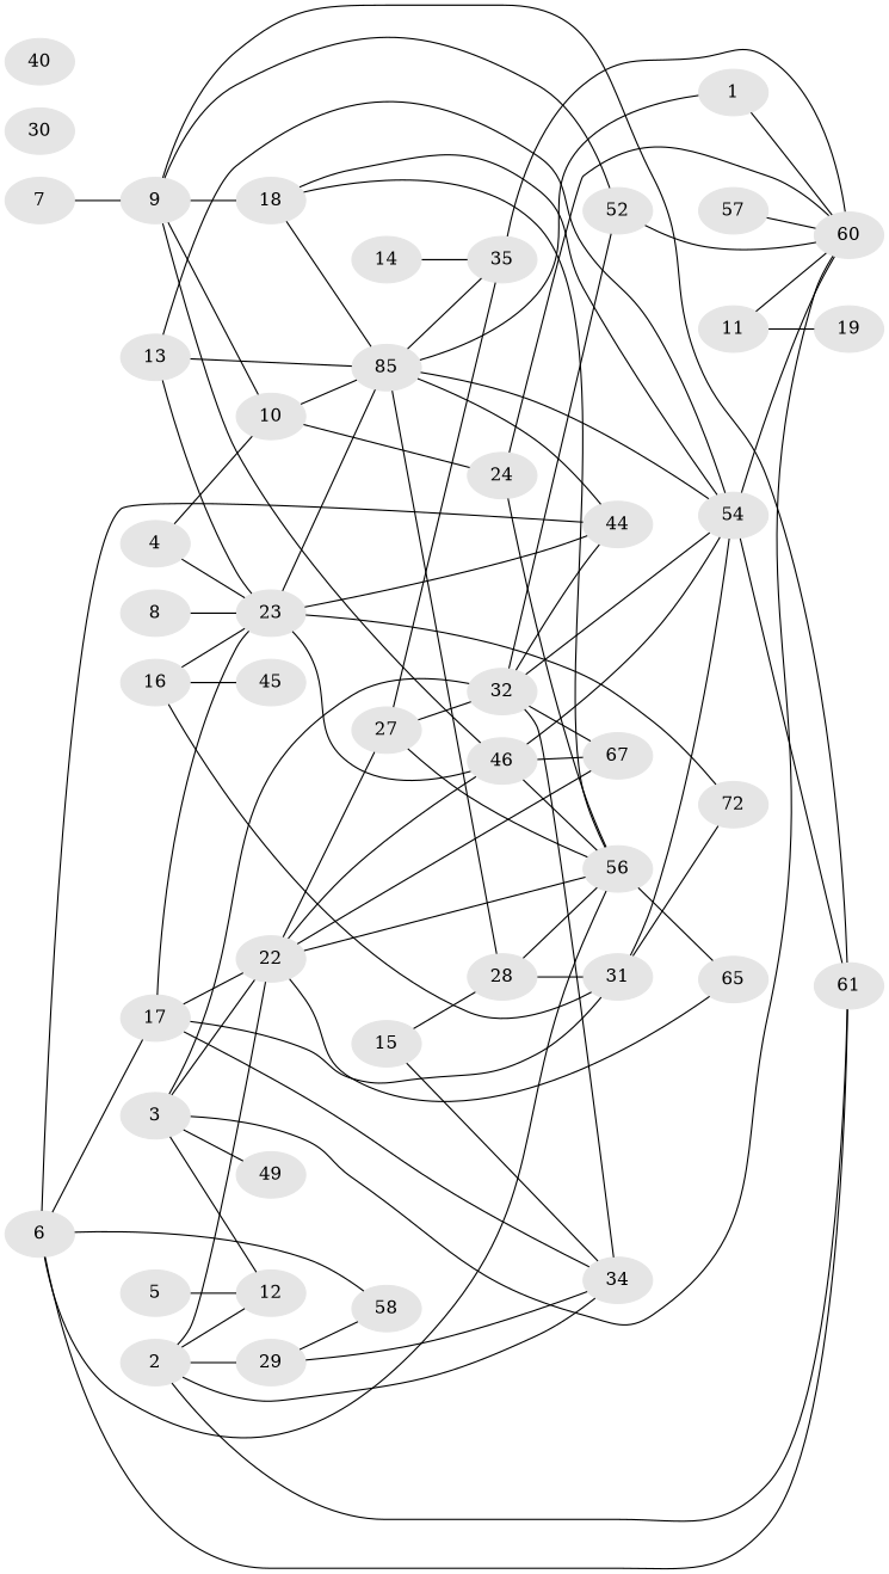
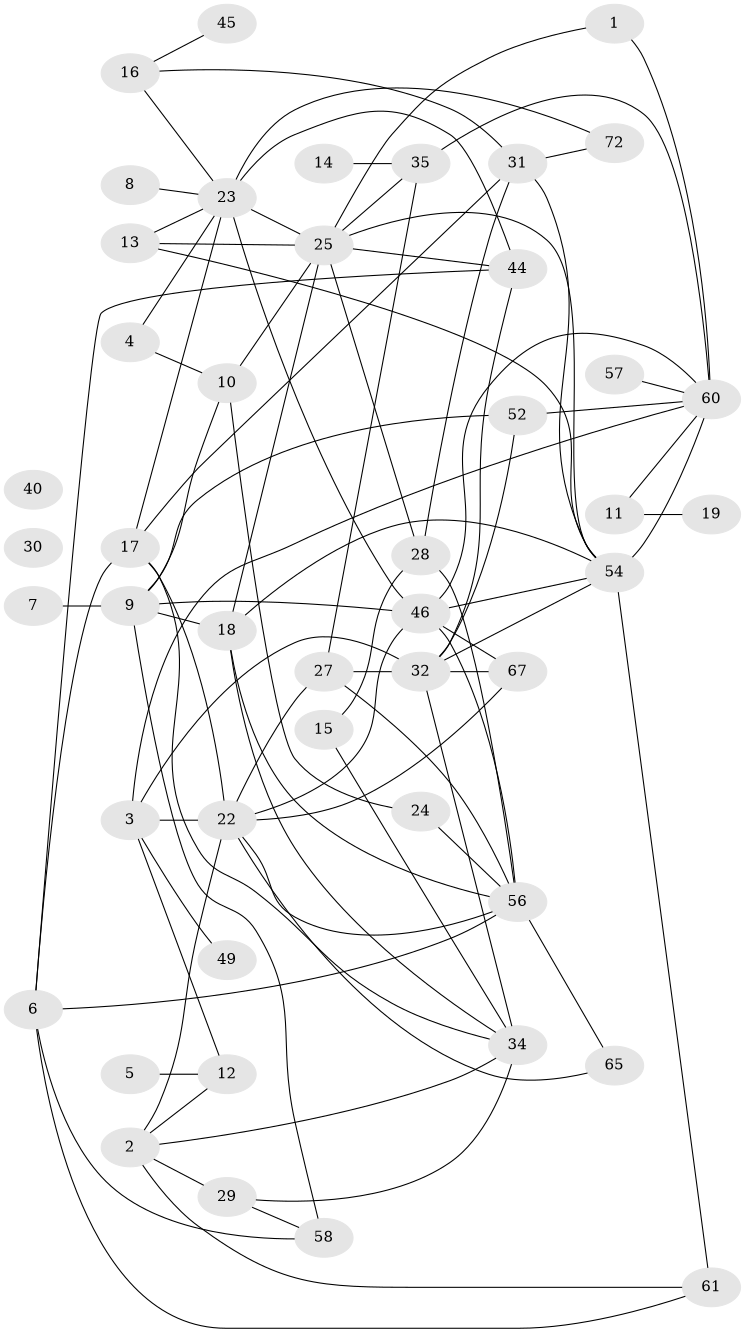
  graph {
    rankdir=LR
    node [color=gray90 style=filled]
    60 [super="+68"]
    1
    2 [super="+21"]
    12 [super="+26"]
    22 [super="+55"]
    29
    34 [super="+37"]
    61 [super="+71"]
    56 [super="+58"]
    46 [super="+59"]
    27 [super="+69"]
    65
    67 [super="+70"]
    n14 [label=58]
    3 [super="+33"]
    32 [super="+66"]
    49
    44
    n19 [label=52 super="+48"]
    54 [super="+62"]
    4 [super="+73"]
    10 [super="+41"]
    23 [super="+39"]
    24
-   25 [super="+52" label=85]
+   25 [super="+52"]
    72
    5
    6 [super="+63"]
    17 [super="+53"]
    31 [super="+50"]
    7 [super="+36"]
    9 [super="+51"]
    18 [super="+64"]
    8
    35 [super="+43"]
    28 [super="+74"]
    11
    19
    13
    14
    15
    16 [super="+20"]
    45 [super="+47"]
    30
    40
    57
    1 -- 60
    2 -- 12
    2 -- 22
    2 -- 29
    2 -- 34
    2 -- 61
    22 -- 56
    22 -- 46
    22 -- 27
    22 -- 65
    22 -- 67
    29 -- 34
    29 -- n14
    56 -- 65
-   24 -- 60
+   46 -- 60
    46 -- 56
    46 -- 67
    46 -- 54
    27 -- 56
    27 -- 32
    27 -- 35
    3 -- 60
    3 -- 12
    3 -- 22
    3 -- 32
    3 -- 49
    32 -- 34
    32 -- 67 [weight=2]
    32 -- 44
    32 -- n19
    32 -- 54
    n19 -- 60
    54 -- 60
    54 -- 61
    4 -- 10
    4 -- 23 [weight=2]
    10 -- 24
    10 -- 25
    23 -- 46
    23 -- 44
    23 -- 25
    23 -- 72
    24 -- 56
    25 -- 1
    25 -- 44
    25 -- 54
    25 -- 35
    25 -- 28 [weight=2]
    5 -- 12
    6 -- 61
    6 -- 56
    6 -- n14
    6 -- 44
    6 -- 17
    17 -- 22
    17 -- 34
    17 -- 23
    17 -- 31
    31 -- 54
    31 -- 72
    7 -- 9
-   9 -- 61
+   9 -- n14
    9 -- 46
    9 -- n19
    9 -- 10
    9 -- 18
+   18 -- 34
    18 -- 56 [weight=2]
    18 -- 54
    18 -- 25
    8 -- 23
    35 -- 60
    28 -- 56
    28 -- 31
    11 -- 60
    11 -- 19
    13 -- 54
    13 -- 23
    13 -- 25
    14 -- 35
    15 -- 34
    15 -- 28
    16 -- 23
    16 -- 31
    16 -- 45
    57 -- 60
  }
